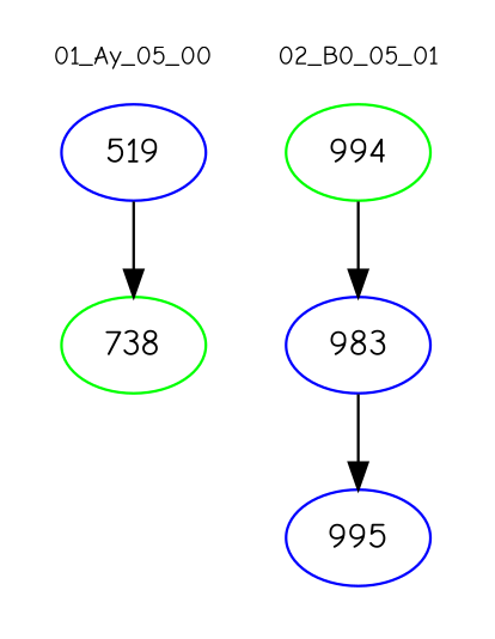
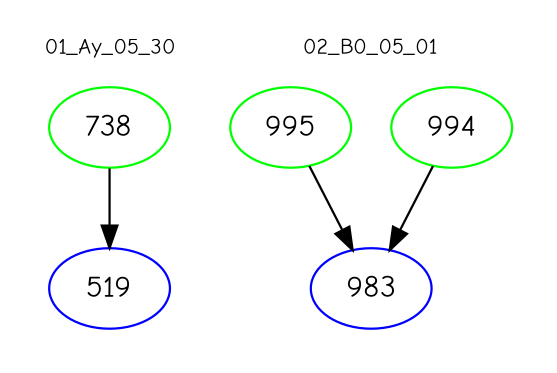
  digraph {
    fontname="Comic Neue"
    node [color=blue fontname="Comic Neue"]
    edge [color=black fontname="Comic Neue"]
    n1 [color=green label=738]
    n2 [label=519]
    n3 [color=green label=994]
    n4 [label=983]
-   n5 [label=995]
+   n5 [color=green label=995]
    subgraph cluster_1 {
      color=white
      fontsize=10
-     label="01_Ay_05_00"
+     label="01_Ay_05_30"
      n1
      n2
    }
    subgraph cluster_2 {
      color=white
      fontsize=10
      label="02_B0_05_01"
      n3
      n4
      n5
    }
-   n2 -> n1
+   n1 -> n2
    n3 -> n4
-   n4 -> n5
+   n5 -> n4
  }
